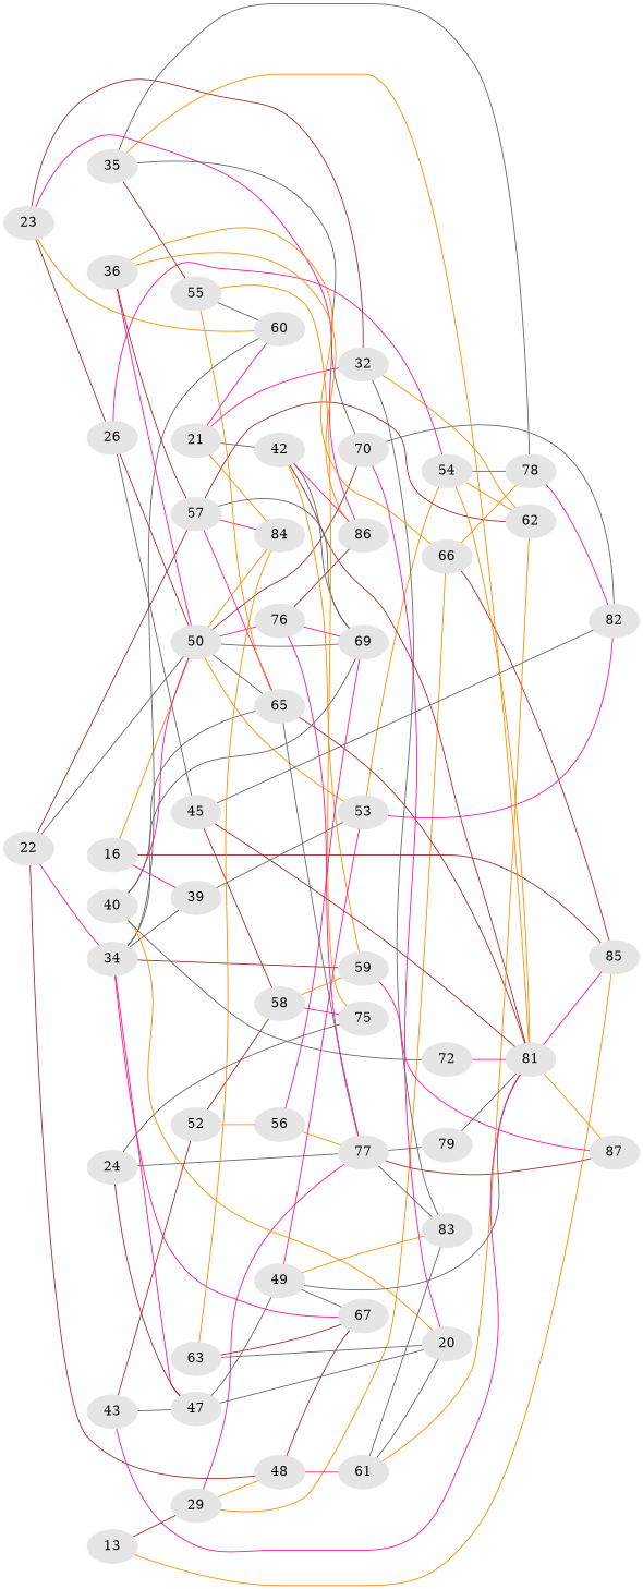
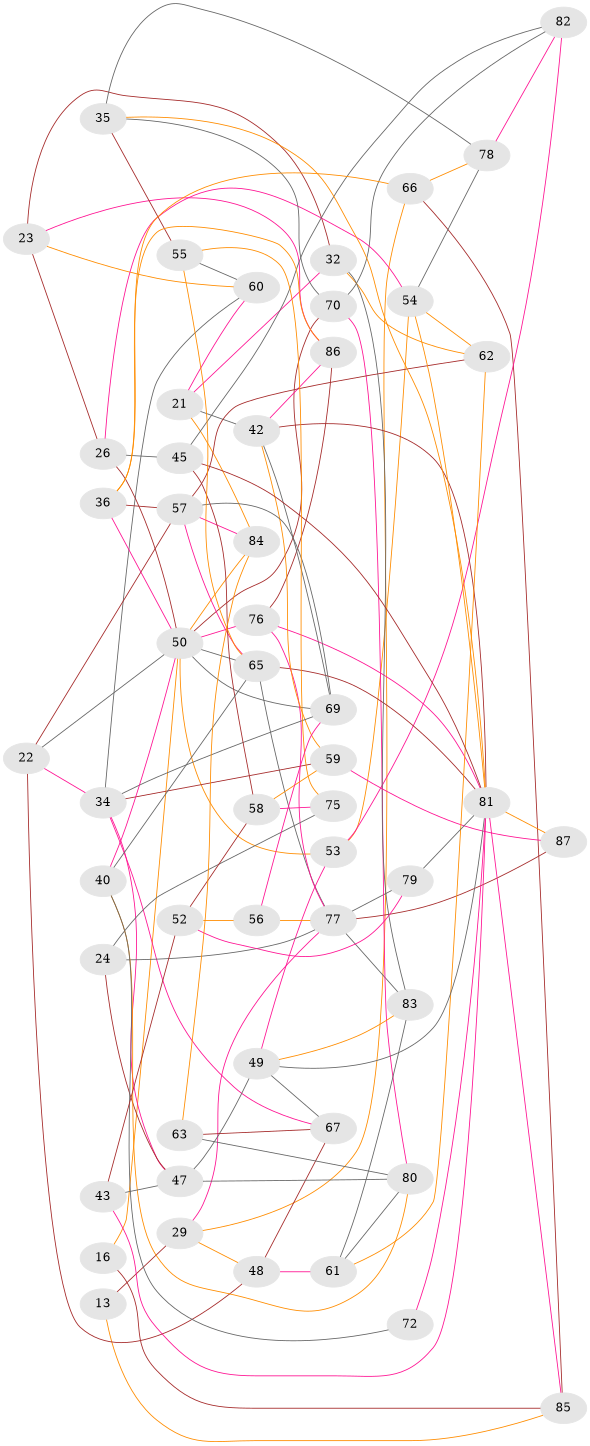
  graph {
    rankdir=LR
    node [color=gray90 style=filled]
    edge [color=gray40]
    29 [super="+18"]
    48
    77 [super="+71+73"]
    66
    13
    85 [super="+46"]
    16
-   39
    50 [super="+2+28+25"]
    53 [super="+31"]
    84 [super="+41"]
    69 [super="+68"]
    70 [super="+30"]
    65 [super="+5+7+12+51"]
    76
    21
    32
    42 [super="+10"]
    60
    62
    83 [super="+37"]
    86
    59
    81 [super="+64+74"]
    34 [super="+27"]
    47 [super="+17"]
    67
    22
    57 [super="+20"]
    61
    23
    26
    45
    54 [super="+8"]
-   80 [super="+6" label=20]
+   80 [super="+6"]
    49 [super="+19"]
    24
    75
    79
    87
    58
    82
    78
    35
    55
    36
    40 [super="+4"]
    72
    43
    52
    56
    63
    29 -- 48 [color=darkorange]
    29 -- 77 [color=deeppink weight=2]
    29 -- 66 [color=darkorange]
    48 -- 67 [color=brown]
    48 -- 61 [color=deeppink]
    77 -- 83 [weight=2]
    77 -- 79
    77 -- 87 [color=brown]
    66 -- 85 [color=brown]
    66 -- 78 [color=darkorange]
    13 -- 29 [color=brown weight=2]
    13 -- 85 [color=darkorange weight=2]
    16 -- 85 [color=brown weight=2]
-   16 -- 39 [color=deeppink]
    16 -- 50 [color=darkorange]
-   39 -- 53
    50 -- 53 [color=darkorange]
    50 -- 84 [color=darkorange]
    50 -- 69
    50 -- 70 [color=brown weight=2]
    50 -- 65
    50 -- 76 [color=deeppink]
    53 -- 54 [color=darkorange weight=2]
    53 -- 82 [color=deeppink]
    70 -- 80 [color=deeppink weight=2]
    70 -- 82
    65 -- 77 [weight=4]
    65 -- 81 [color=brown weight=2]
    76 -- 77 [color=deeppink]
    76 -- 86 [color=brown]
-   76 -- 69 [color=deeppink]
+   76 -- 81 [color=deeppink]
    21 -- 84 [color=darkorange]
    21 -- 32 [color=deeppink]
    21 -- 42
    21 -- 60 [color=deeppink]
    32 -- 62 [color=darkorange]
    32 -- 83
    42 -- 69 [weight=2]
    42 -- 86 [color=deeppink]
    42 -- 59 [color=darkorange]
    42 -- 81 [color=brown]
    59 -- 87 [color=deeppink]
    81 -- 85 [color=deeppink]
    81 -- 87 [color=darkorange]
-   34 -- 39
    34 -- 69
    34 -- 60
    34 -- 59 [color=brown]
    34 -- 47 [color=deeppink weight=2]
    34 -- 67 [color=deeppink]
    47 -- 80
    47 -- 49
    22 -- 48 [color=brown]
    22 -- 50
    22 -- 34 [color=deeppink]
    22 -- 57 [color=brown]
    57 -- 84 [color=deeppink]
    57 -- 69
    57 -- 65 [color=deeppink]
    57 -- 62 [color=brown]
    61 -- 62 [color=darkorange]
    61 -- 83
    61 -- 80
    23 -- 32 [color=brown]
    23 -- 60 [color=darkorange]
    23 -- 86 [color=deeppink]
    23 -- 26 [color=brown]
    26 -- 50 [color=brown]
    26 -- 45
    26 -- 54 [color=deeppink]
    45 -- 81 [color=brown]
    45 -- 58 [color=brown]
    45 -- 82
    54 -- 62 [color=darkorange]
    54 -- 81 [color=darkorange]
    54 -- 78
    49 -- 53 [color=deeppink]
    49 -- 83 [color=darkorange weight=2]
    49 -- 81
    49 -- 67
    24 -- 77 [weight=2]
    24 -- 47 [color=brown]
    24 -- 75
    79 -- 81 [weight=2]
    58 -- 59 [color=darkorange]
    58 -- 75 [color=deeppink]
    78 -- 82 [color=deeppink]
    35 -- 70
    35 -- 81 [color=darkorange]
    35 -- 78
    35 -- 55 [color=brown]
    55 -- 65 [color=darkorange]
    55 -- 60
    55 -- 75 [color=darkorange]
    36 -- 66 [color=darkorange]
    36 -- 50 [color=deeppink]
    36 -- 86 [color=darkorange]
    36 -- 57 [color=brown]
    40 -- 50 [color=deeppink]
    40 -- 65 [weight=2]
    40 -- 80 [color=darkorange]
    40 -- 72 [weight=2]
    72 -- 81 [color=deeppink weight=2]
    43 -- 81 [color=deeppink weight=2]
    43 -- 47
    43 -- 52 [color=brown]
+   52 -- 79 [color=deeppink]
    52 -- 58 [color=brown]
    52 -- 56 [color=darkorange]
    56 -- 77 [color=darkorange]
    56 -- 69 [color=deeppink]
    63 -- 84 [color=darkorange weight=2]
    63 -- 67 [color=brown]
    63 -- 80
  }
